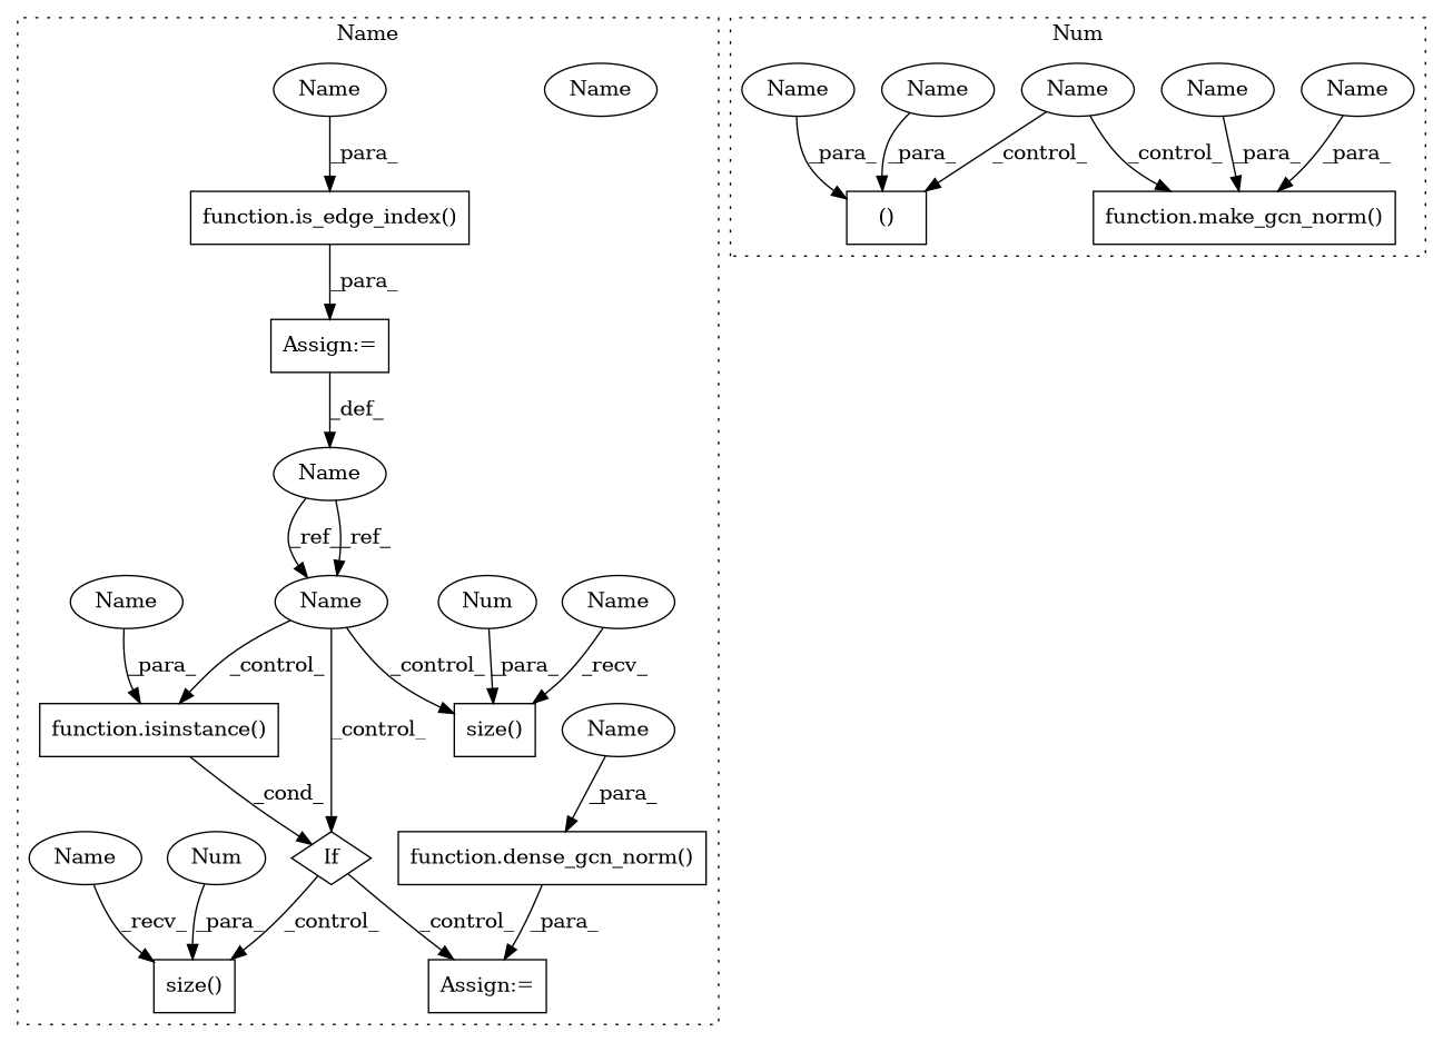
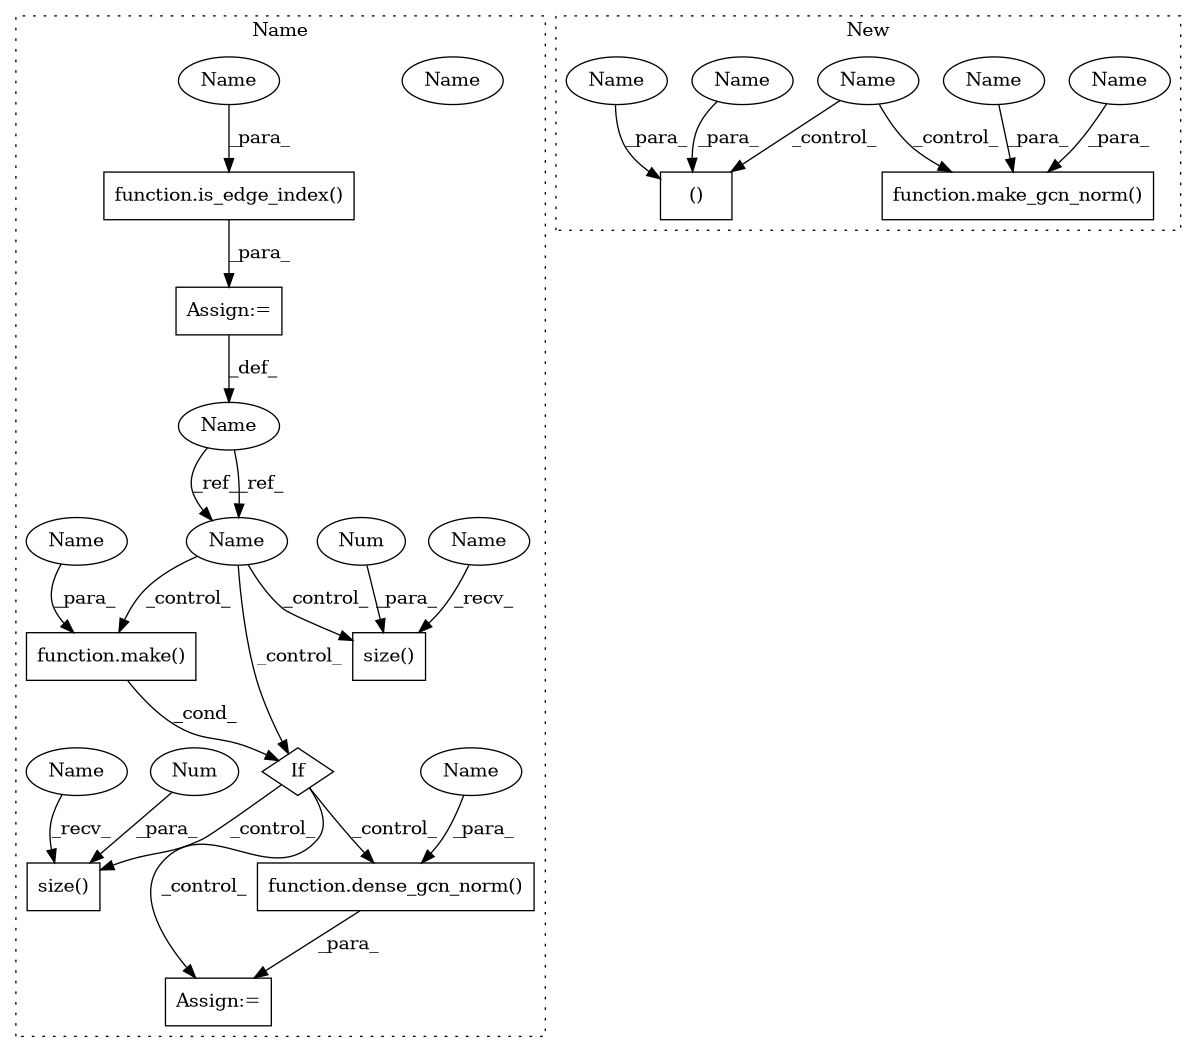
  digraph {
    node [a=87 l=10 s=3103 shape=ellipse]
-   n1 [a=75 l="11,1" label="function.isinstance()" s="3319,3354" shape=box]
+   n1 [a=75 l="11,1" label="function.make()" s="3319,3354" shape=box]
    n2 [l=12 label=Name]
    n3 [a=75 l="10,1" label="size()" s="3206,3217" shape=box]
    n4 [a=75 l="10,1" label="size()" s="3396,3407" shape=box]
    n5 [a=76 l=1 label=Num s=3406]
    n6 [a=76 l=1 label=Num s=3216]
    n7 [l=12 label=Name s=3050]
    n8 [a=75 l="14,1" label="function.is_edge_index()" s="3065,3089" shape=box]
    n9 [a=96 l=0 label=If s=3319 shape=diamond]
    n10 [a=75 l="15,86" label="function.dense_gcn_norm()" s="3611,3636" shape=box]
    n11 [a=68 l=3 label="Assign:=" s=3608 shape=box]
    n12 [a=68 l=3 label="Assign:=" s=3062 shape=box]
    n13 [label=Name s=3626]
    n14 [label=Name s=3079]
    n15 [label=Name s=3330]
    n16 [l=12 label=Name]
    n17 [l=4 label=Name s=3206]
    n18 [l=4 label=Name s=3396]
    n19 [a=75 l="14,1" label="function.make_gcn_norm()" s="3173,3210" shape=box]
    n20 [a=54 l=13 label="()" s=3157 shape=box]
    n21 [l=14 label=Name s=3119]
    n22 [l=11 label=Name s=3199]
    n23 [l=11 label=Name s=3159]
    n24 [label=Name s=3187]
    n25 [label=Name s=3147]
    subgraph cluster_1 {
      label=Name
      style=dotted
      n1
      n2
      n3
      n4
      n5
      n6
      n7
      n8
      n9
      n10
      n11
      n12
      n13
      n14
      n15
      n16
      n17
      n18
    }
    subgraph cluster_2 {
-     label=Num
+     label=New
      style=dotted
      n19
      n20
      n21
      n22
      n23
      n24
      n25
    }
    n1 -> n9 [label=_cond_]
    n5 -> n4 [label=_para_]
    n6 -> n3 [label=_para_]
    n7 -> n16 [label=_ref_]
    n7 -> n16 [label=_ref_]
    n8 -> n12 [label=_para_]
    n9 -> n4 [label=_control_]
+   n9 -> n10 [label=_control_]
    n9 -> n11 [label=_control_]
    n10 -> n11 [label=_para_]
    n12 -> n7 [label=_def_]
    n13 -> n10 [label=_para_]
    n14 -> n8 [label=_para_]
    n15 -> n1 [label=_para_]
    n16 -> n1 [label=_control_]
    n16 -> n3 [label=_control_]
    n16 -> n9 [label=_control_]
    n17 -> n3 [label=_recv_]
    n18 -> n4 [label=_recv_]
    n21 -> n19 [label=_control_]
    n21 -> n20 [label=_control_]
    n22 -> n19 [label=_para_]
    n23 -> n20 [label=_para_]
    n24 -> n19 [label=_para_]
    n25 -> n20 [label=_para_]
  }
